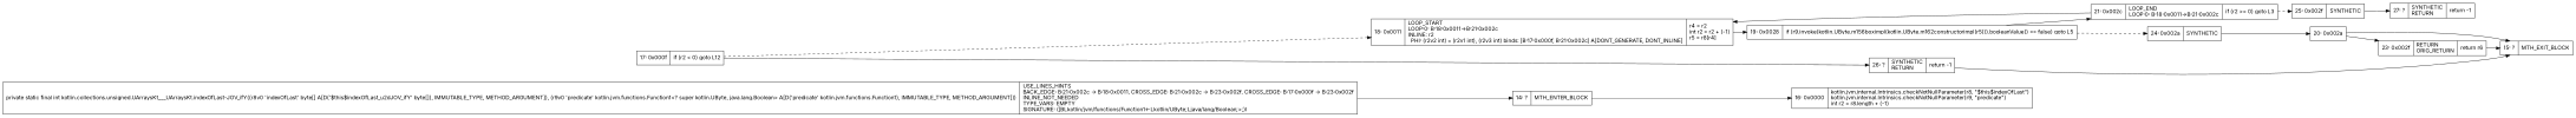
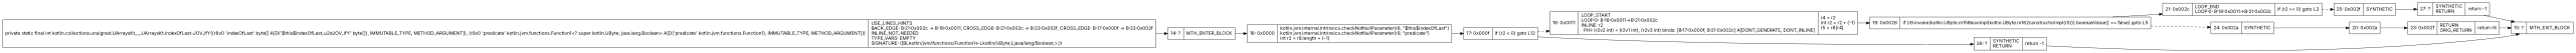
  digraph {
    fontname=Inter
    rankdir=LR
    node [fontname=Inter shape=record]
    edge [fontname=Inter]
    n1 [label="{14\:\ ?|MTH_ENTER_BLOCK\l}"]
    n2 [label="{16\:\ 0x0000|kotlin.jvm.internal.Intrinsics.checkNotNullParameter(r8, \"$this$indexOfLast\")\lkotlin.jvm.internal.Intrinsics.checkNotNullParameter(r9, \"predicate\")\lint r2 = r8.length + (\-1)\l}"]
    n3 [label="{17\:\ 0x000f|if (r2 \< 0) goto L12\l}"]
    n4 [label="{18\:\ 0x0011|LOOP_START\lLOOP:0: B:18:0x0011\-\>B:21:0x002c\lINLINE: r2 \l  PHI: (r2v2 int) = (r2v1 int), (r2v3 int) binds: [B:17:0x000f, B:21:0x002c] A[DONT_GENERATE, DONT_INLINE]\l|r4 = r2\lint r2 = r2 + (\-1)\lr5 = r8[r4]\l}"]
    n5 [label="{26\:\ ?|SYNTHETIC\lRETURN\l|return \-1\l}"]
    n6 [label="{19\:\ 0x0028|if (r9.invoke(kotlin.UByte.m156boximpl(kotlin.UByte.m162constructorimpl(r5))).booleanValue() == false) goto L5\l}"]
    n7 [label="{15\:\ ?|MTH_EXIT_BLOCK\l}"]
    n8 [label="{21\:\ 0x002c|LOOP_END\lLOOP:0: B:18:0x0011\-\>B:21:0x002c\l|if (r2 \>= 0) goto L3\l}"]
    n9 [label="{24\:\ 0x002a|SYNTHETIC\l}"]
    n10 [label="{25\:\ 0x002f|SYNTHETIC\l}"]
    n11 [label="{20\:\ 0x002a}"]
    n12 [label="{27\:\ ?|SYNTHETIC\lRETURN\l|return \-1\l}"]
    n13 [label="{23\:\ 0x002f|RETURN\lORIG_RETURN\l|return r6\l}"]
    n14 [label="{private static final int kotlin.collections.unsigned.UArraysKt___UArraysKt.indexOfLast\-JOV_ifY((r8v0 'indexOfLast' byte[] A[D('$this$indexOfLast_u2dJOV_ifY' byte[]), IMMUTABLE_TYPE, METHOD_ARGUMENT]), (r9v0 'predicate' kotlin.jvm.functions.Function1\<? super kotlin.UByte, java.lang.Boolean\> A[D('predicate' kotlin.jvm.functions.Function1), IMMUTABLE_TYPE, METHOD_ARGUMENT]))  | USE_LINES_HINTS\lBACK_EDGE: B:21:0x002c \-\> B:18:0x0011, CROSS_EDGE: B:21:0x002c \-\> B:23:0x002f, CROSS_EDGE: B:17:0x000f \-\> B:23:0x002f\lINLINE_NOT_NEEDED\lTYPE_VARS: EMPTY\lSIGNATURE: ([BLkotlin\/jvm\/functions\/Function1\<\-Lkotlin\/UByte;Ljava\/lang\/Boolean;\>;)I\l}"]
    n1 -> n2
+   n2 -> n3
    n3 -> n4 [style=dashed]
    n3 -> n5
    n4 -> n6
    n5 -> n7
    n6 -> n8
    n6 -> n9 [style=dashed]
-   n8 -> n4
    n8 -> n10 [style=dashed]
    n9 -> n11
    n10 -> n12
    n11 -> n13
-   n11 -> n7
+   n12 -> n7
    n13 -> n7
    n14 -> n1
  }
